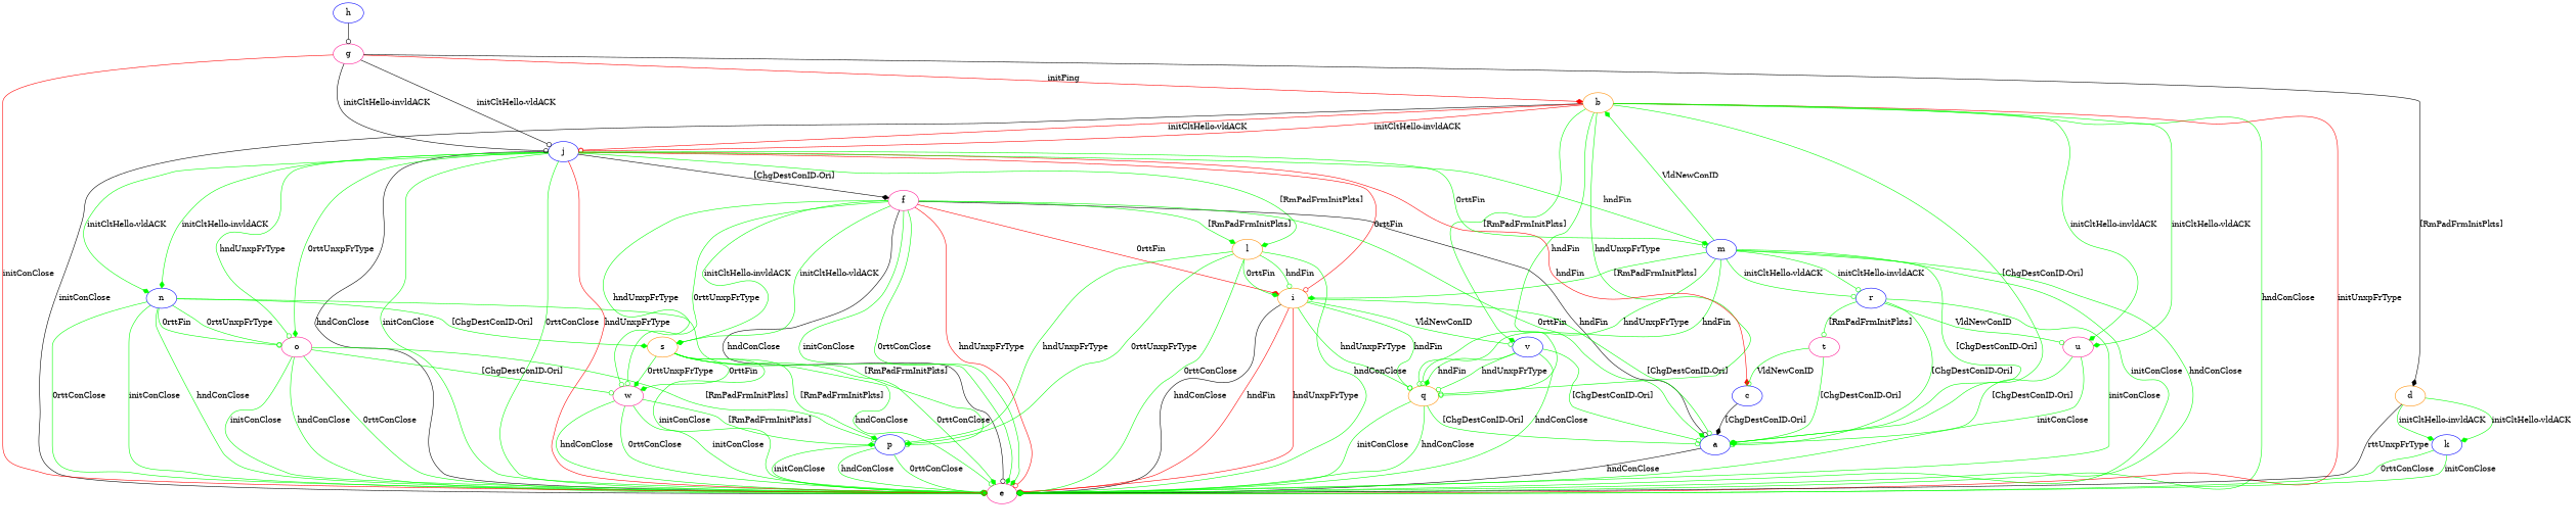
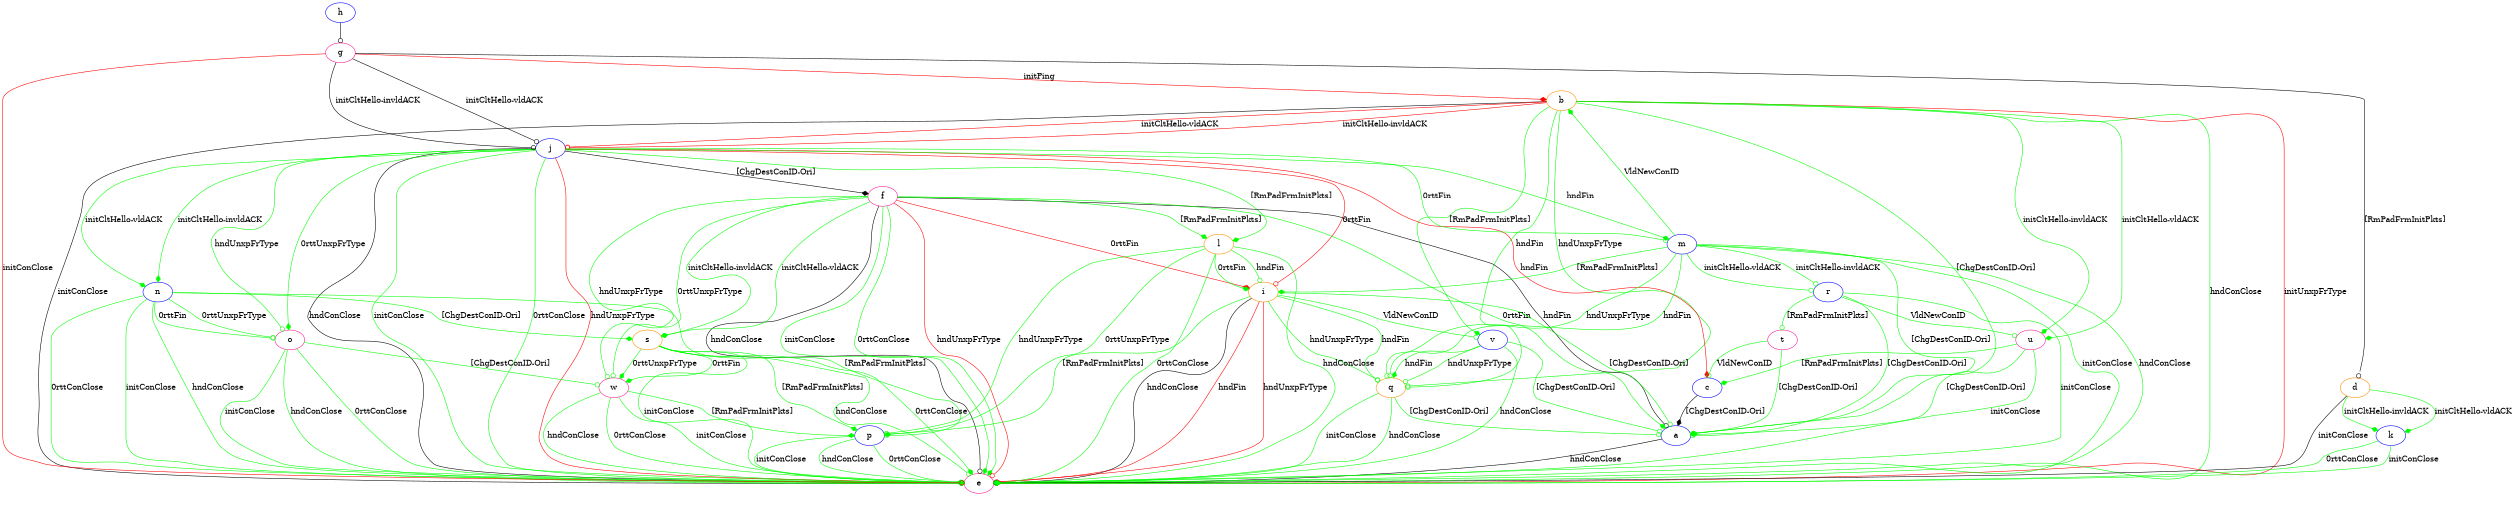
  digraph {
    node [color=blue]
    edge [arrowhead=diamond color=green]
    e [color=deeppink]
    a
    b [color=darkorange]
    j
    q [color=darkorange]
    u [color=deeppink]
    v
    c
    f [color=deeppink]
    i [color=darkorange]
    l [color=darkorange]
    m
    n
    o [color=deeppink]
    s [color=darkorange]
    w [color=deeppink]
    p
    r
    d [color=darkorange]
    k
    g [color=deeppink]
    h
    t [color=deeppink]
    a -> e [label="hndConClose " color=""]
    b -> e [arrowhead=odot label="initConClose " color=""]
    b -> e [arrowhead=odot label="hndConClose "]
    b -> e [color=red label="initUnxpFrType "]
    b -> a [label="[ChgDestConID-Ori] "]
    b -> j [arrowhead=odot color=red label="initCltHello-vldACK "]
    b -> j [arrowhead=odot color=red label="initCltHello-invldACK "]
    b -> q [arrowhead=odot label="hndFin "]
    b -> q [arrowhead=odot label="hndUnxpFrType "]
    b -> u [label="initCltHello-vldACK "]
    b -> u [label="initCltHello-invldACK "]
    b -> v [label="[RmPadFrmInitPkts] "]
    j -> e [label="hndConClose " color=""]
    j -> e [label="initConClose "]
    j -> e [arrowhead=odot label="0rttConClose "]
    j -> e [color=red label="hndUnxpFrType "]
    j -> c [color=red label="hndFin "]
    j -> f [label="[ChgDestConID-Ori] " color=""]
    j -> i [arrowhead=odot color=red label="0rttFin "]
    j -> l [label="[RmPadFrmInitPkts] "]
    j -> m [label="hndFin "]
    j -> m [arrowhead=odot label="0rttFin "]
    j -> n [label="initCltHello-vldACK "]
    j -> n [label="initCltHello-invldACK "]
    j -> o [arrowhead=odot label="hndUnxpFrType "]
    j -> o [label="0rttUnxpFrType "]
    q -> e [label="initConClose "]
    q -> e [label="hndConClose "]
    q -> a [arrowhead=odot label="[ChgDestConID-Ori] "]
    u -> e [label="initConClose "]
    u -> a [label="[ChgDestConID-Ori] "]
+   u -> c [label="[RmPadFrmInitPkts] "]
    v -> e [arrowhead=odot label="hndConClose "]
    v -> a [arrowhead=odot label="[ChgDestConID-Ori] "]
    v -> q [label="hndFin "]
    v -> q [arrowhead=odot label="hndUnxpFrType "]
    c -> a [label="[ChgDestConID-Ori] " color=""]
    f -> e [arrowhead=odot label="hndConClose " color=""]
    f -> e [label="initConClose "]
    f -> e [label="0rttConClose "]
    f -> e [arrowhead=odot color=red label="hndUnxpFrType "]
    f -> a [arrowhead=odot label="hndFin " color=""]
    f -> a [label="0rttFin "]
    f -> i [color=red label="0rttFin "]
    f -> l [label="[RmPadFrmInitPkts] "]
    f -> s [label="initCltHello-vldACK "]
    f -> s [label="initCltHello-invldACK "]
    f -> w [arrowhead=odot label="hndUnxpFrType "]
    f -> w [arrowhead=odot label="0rttUnxpFrType "]
    i -> e [label="hndConClose " color=""]
    i -> e [arrowhead=odot color=red label="hndFin "]
    i -> e [color=red label="hndUnxpFrType "]
    i -> a [arrowhead=odot label="[ChgDestConID-Ori] "]
    i -> q [arrowhead=odot label="hndFin "]
    i -> q [arrowhead=odot label="hndUnxpFrType "]
    i -> v [arrowhead=odot label="VldNewConID "]
    l -> e [label="hndConClose "]
    l -> e [arrowhead=odot label="0rttConClose "]
    l -> i [arrowhead=odot label="hndFin "]
    l -> i [label="0rttFin "]
    l -> p [arrowhead=odot label="hndUnxpFrType "]
    l -> p [label="0rttUnxpFrType "]
    m -> e [arrowhead=odot label="initConClose "]
    m -> e [label="hndConClose "]
    m -> a [label="[ChgDestConID-Ori] "]
    m -> b [label="VldNewConID "]
    m -> q [arrowhead=odot label="hndFin "]
    m -> q [arrowhead=odot label="hndUnxpFrType "]
    m -> i [label="[RmPadFrmInitPkts] "]
    m -> r [arrowhead=odot label="initCltHello-vldACK "]
    m -> r [arrowhead=odot label="initCltHello-invldACK "]
    n -> e [arrowhead=odot label="initConClose "]
    n -> e [arrowhead=odot label="hndConClose "]
    n -> e [arrowhead=odot label="0rttConClose "]
    n -> o [arrowhead=odot label="0rttFin "]
    n -> o [arrowhead=odot label="0rttUnxpFrType "]
    n -> s [label="[ChgDestConID-Ori] "]
    n -> p [arrowhead=odot label="[RmPadFrmInitPkts] "]
    o -> e [label="initConClose "]
    o -> e [label="hndConClose "]
    o -> e [label="0rttConClose "]
    o -> w [arrowhead=odot label="[ChgDestConID-Ori] "]
-   o -> p [arrowhead=odot label="[RmPadFrmInitPkts] "]
+   i -> p [arrowhead=odot label="[RmPadFrmInitPkts] "]
    s -> e [arrowhead=odot label="initConClose "]
    s -> e [arrowhead=odot label="hndConClose "]
    s -> e [label="0rttConClose "]
    s -> w [label="0rttFin "]
    s -> w [label="0rttUnxpFrType "]
    s -> p [label="[RmPadFrmInitPkts] "]
    w -> e [label="initConClose "]
    w -> e [label="hndConClose "]
    w -> e [label="0rttConClose "]
    w -> p [label="[RmPadFrmInitPkts] "]
    p -> e [arrowhead=odot label="initConClose "]
    p -> e [label="hndConClose "]
    p -> e [arrowhead=odot label="0rttConClose "]
    r -> e [arrowhead=odot label="initConClose "]
    r -> a [arrowhead=odot label="[ChgDestConID-Ori] "]
    r -> u [arrowhead=odot label="VldNewConID "]
    r -> t [arrowhead=odot label="[RmPadFrmInitPkts] "]
-   d -> e [arrowhead=odot label="rttUnxpFrType " color=""]
+   d -> e [arrowhead=odot label="initConClose " color=""]
    d -> k [label="initCltHello-vldACK "]
    d -> k [label="initCltHello-invldACK "]
    k -> e [label="initConClose "]
    k -> e [arrowhead=odot label="0rttConClose "]
    g -> e [arrowhead=odot color=red label="initConClose "]
    g -> b [color=red label="initPing "]
    g -> j [arrowhead=odot label="initCltHello-vldACK " color=""]
    g -> j [arrowhead=odot label="initCltHello-invldACK " color=""]
-   g -> d [label="[RmPadFrmInitPkts] " color=""]
+   g -> d [arrowhead=odot label="[RmPadFrmInitPkts] " color=""]
    h -> g [arrowhead=odot color=""]
    t -> a [arrowhead=odot label="[ChgDestConID-Ori] "]
    t -> c [arrowhead=odot label="VldNewConID "]
  }
